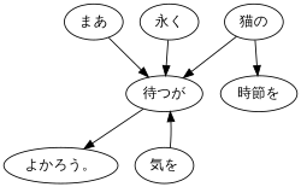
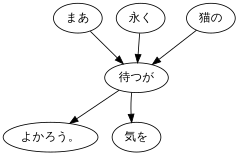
  digraph {
    n1 [label="まあ"]
    n2 [label="待つが"]
    n3 [label="よかろう。"]
    n4 [label="気を"]
    n5 [label="永く"]
    n6 [label="猫の"]
-   n7 [label="時節を"]
    n1 -> n2
    n2 -> n3
-   n4 -> n2
+   n2 -> n4
    n5 -> n2
    n6 -> n2
-   n6 -> n7
  }
